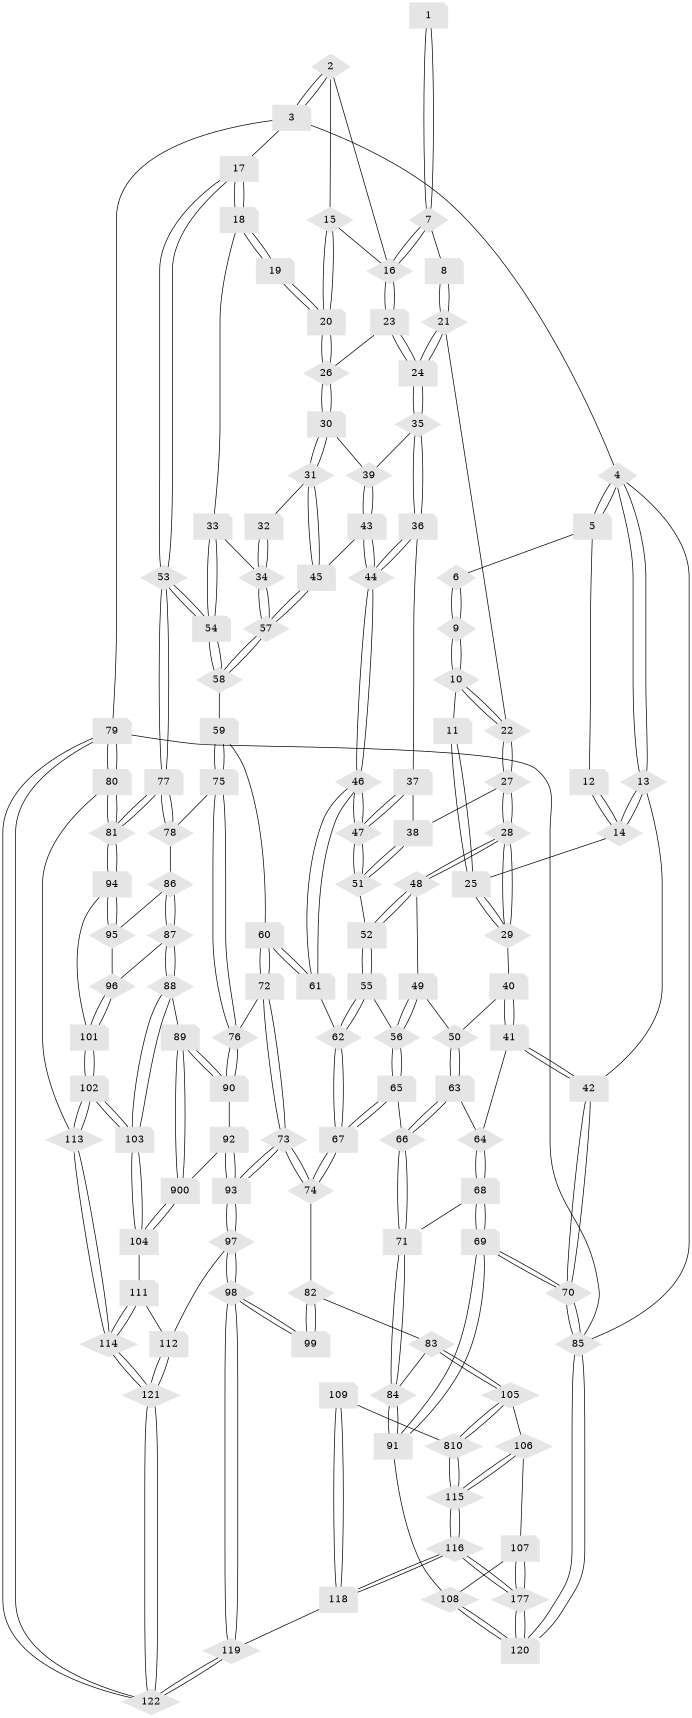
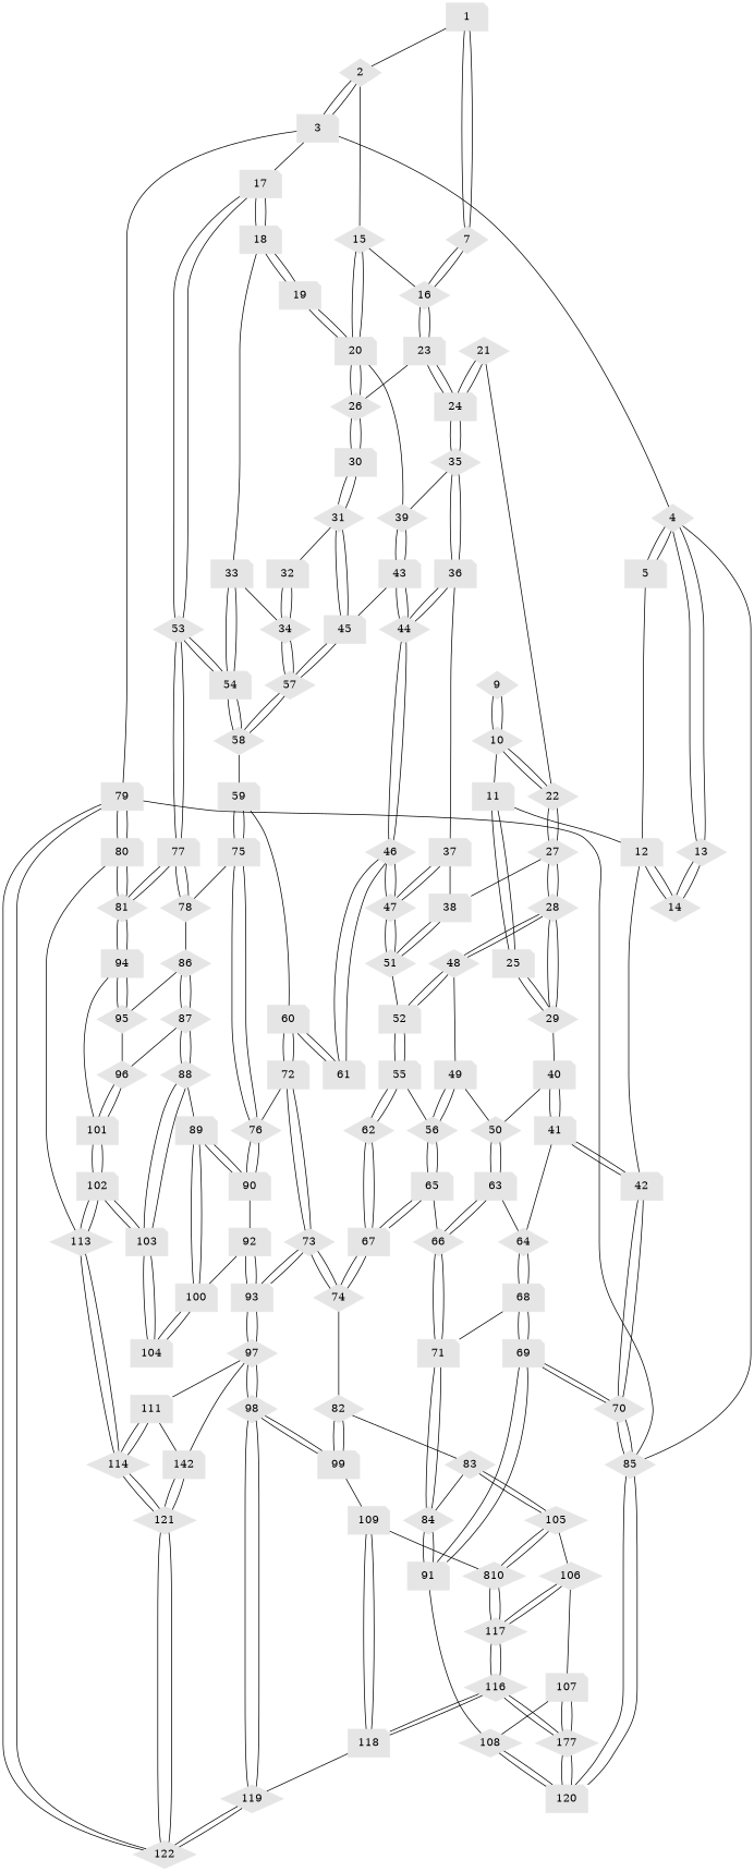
  graph {
    node [color=gray90 shape=diamond style=filled]
    1 [shape=note]
    2
    7
    3 [shape=note]
    15
-   8 [shape=note]
    16
    4
    17 [shape=note]
    79 [shape=note]
    20 [shape=note]
    5 [shape=note]
    13
    85
    18 [shape=note]
    53
    80 [shape=note]
    122
-   6
    12 [shape=note]
    14
    42 [shape=note]
    120 [shape=note]
    9
    10
    21
    23 [shape=note]
    22
    24 [shape=note]
    11 [shape=note]
    25 [shape=note]
    27
    29
    70
    26
    19 [shape=note]
    33 [shape=note]
    54 [shape=note]
    77 [shape=note]
    34
    30 [shape=note]
    35
    28
    38 [shape=note]
    39
    36 [shape=note]
    40 [shape=note]
    31
    48
    51
    49 [shape=note]
    52 [shape=note]
    41 [shape=note]
    50
    32 [shape=note]
    45 [shape=note]
    43 [shape=note]
    57
    58
    37 [shape=note]
    44
    47
    46
    64
    63 [shape=note]
    68 [shape=note]
    61 [shape=note]
    62
    56
    55 [shape=note]
    65 [shape=note]
    66
    78
    81
    59 [shape=note]
    67 [shape=note]
    60 [shape=note]
    75 [shape=note]
    72 [shape=note]
    76
    73
    74
    71 [shape=note]
    69 [shape=note]
    84
    82
    91 [shape=note]
    108
    93 [shape=note]
    90 [shape=note]
    97
    83
    99 [shape=note]
    86
    92 [shape=note]
    94 [shape=note]
    87
    95
    113
    114
    101 [shape=note]
    105
    109 [shape=note]
    106
    n105 [label=810]
    88
    96
    89 [shape=note]
    103 [shape=note]
-   100 [shape=note label=900]
+   100 [shape=note]
    104 [shape=note]
    98
-   112 [shape=note]
+   112 [shape=note label=142]
    102 [shape=note]
    119
    121
    118 [shape=note]
    111 [shape=note]
    107 [shape=note]
-   115
+   115 [label=117]
    n121 [label=177]
    116
-   16 -- 2
+   1 -- 2
    1 -- 7
    1 -- 7
    2 -- 3
    2 -- 3
    2 -- 15
-   7 -- 8
    7 -- 16
    7 -- 16
    3 -- 4
    3 -- 17
    3 -- 79
    15 -- 16
    15 -- 20
    15 -- 20
-   8 -- 21
-   8 -- 21
    16 -- 23
    16 -- 23
    4 -- 5
    4 -- 5
    4 -- 13
    4 -- 13
    4 -- 85
    17 -- 18
    17 -- 18
    17 -- 53
    17 -- 53
    79 -- 85
    79 -- 80
    79 -- 80
    79 -- 122
    79 -- 122
    20 -- 26
    20 -- 26
-   5 -- 6
    5 -- 12
    13 -- 14
    13 -- 14
-   13 -- 42
+   12 -- 42
    85 -- 120
    85 -- 120
    18 -- 19
    18 -- 19
    18 -- 33
    53 -- 54
    53 -- 54
    53 -- 77
    53 -- 77
    80 -- 81
    80 -- 81
    80 -- 113
-   6 -- 9
-   6 -- 9
    12 -- 14
    12 -- 14
-   14 -- 25
    42 -- 70
    42 -- 70
    9 -- 10
    9 -- 10
    10 -- 22
    10 -- 22
    10 -- 11
    21 -- 22
    21 -- 24
    21 -- 24
    23 -- 24
    23 -- 24
    23 -- 26
    22 -- 27
    22 -- 27
    24 -- 35
    24 -- 35
+   11 -- 12
    11 -- 25
    11 -- 25
    25 -- 29
    25 -- 29
    27 -- 28
    27 -- 28
    27 -- 38
    29 -- 40
    70 -- 85
    70 -- 85
    26 -- 30
    26 -- 30
    19 -- 20
    19 -- 20
    33 -- 54
    33 -- 54
    33 -- 34
    54 -- 58
    54 -- 58
    77 -- 78
    77 -- 78
    77 -- 81
    77 -- 81
    34 -- 57
    34 -- 57
-   30 -- 39
+   20 -- 39
    30 -- 31
    30 -- 31
    35 -- 39
    35 -- 36
    35 -- 36
    28 -- 29
    28 -- 29
    28 -- 48
    28 -- 48
    38 -- 51
    38 -- 51
    39 -- 43
    39 -- 43
    36 -- 37
    36 -- 44
    36 -- 44
    40 -- 41
    40 -- 41
    40 -- 50
    31 -- 32
    31 -- 45
    31 -- 45
    48 -- 49
    48 -- 52
    48 -- 52
    51 -- 52
    49 -- 50
    49 -- 56
    49 -- 56
    52 -- 55
    52 -- 55
    41 -- 42
    41 -- 42
    41 -- 64
    50 -- 63
    50 -- 63
    32 -- 34
    32 -- 34
    45 -- 57
    45 -- 57
    43 -- 45
    43 -- 44
    43 -- 44
    57 -- 58
    57 -- 58
    58 -- 59
    37 -- 38
    37 -- 47
    37 -- 47
    44 -- 46
    44 -- 46
    47 -- 51
    47 -- 51
    46 -- 47
    46 -- 47
    46 -- 61
    46 -- 61
    64 -- 68
    64 -- 68
    63 -- 64
    63 -- 66
    63 -- 66
    68 -- 71
    68 -- 69
    68 -- 69
-   61 -- 62
    62 -- 67
    62 -- 67
    56 -- 65
    56 -- 65
    55 -- 62
    55 -- 62
    55 -- 56
    65 -- 66
    65 -- 67
    65 -- 67
    66 -- 71
    66 -- 71
    78 -- 86
    81 -- 94
    81 -- 94
    59 -- 60
    59 -- 75
    59 -- 75
    67 -- 74
    67 -- 74
    60 -- 61
    60 -- 61
    60 -- 72
    60 -- 72
    75 -- 78
    75 -- 76
    75 -- 76
    72 -- 76
    72 -- 73
    72 -- 73
    76 -- 90
    76 -- 90
    73 -- 74
    73 -- 74
    73 -- 93
    73 -- 93
    74 -- 82
    71 -- 84
    71 -- 84
    69 -- 70
    69 -- 70
    69 -- 91
    69 -- 91
    84 -- 91
    84 -- 91
    82 -- 83
    82 -- 99
    82 -- 99
    91 -- 108
    108 -- 120
    108 -- 120
    93 -- 97
    93 -- 97
    90 -- 92
    97 -- 98
    97 -- 98
    97 -- 112
    83 -- 84
    83 -- 105
    83 -- 105
+   99 -- 109
    86 -- 87
    86 -- 87
    86 -- 95
    92 -- 93
    92 -- 93
    92 -- 100
    94 -- 95
    94 -- 95
    94 -- 101
    87 -- 88
    87 -- 88
    87 -- 96
    95 -- 96
    113 -- 114
    113 -- 114
    114 -- 121
    114 -- 121
    101 -- 102
    101 -- 102
    105 -- 106
    105 -- n105
    105 -- n105
    109 -- n105
    109 -- 118
    109 -- 118
    106 -- 107
    106 -- 115
    106 -- 115
    n105 -- 115
    n105 -- 115
    88 -- 89
    88 -- 103
    88 -- 103
    96 -- 101
    96 -- 101
    89 -- 90
    89 -- 90
    89 -- 100
    89 -- 100
    103 -- 104
    103 -- 104
    100 -- 104
    100 -- 104
-   104 -- 111
+   97 -- 111
    98 -- 99
    98 -- 99
    98 -- 119
    98 -- 119
    112 -- 121
    112 -- 121
    102 -- 113
    102 -- 113
    102 -- 103
    102 -- 103
    119 -- 122
    119 -- 122
    121 -- 122
    121 -- 122
    118 -- 119
    111 -- 114
    111 -- 114
    111 -- 112
    107 -- 108
    107 -- n121
    107 -- n121
    115 -- 116
    115 -- 116
    n121 -- 120
    n121 -- 120
    116 -- 118
    116 -- 118
    116 -- n121
    116 -- n121
  }
